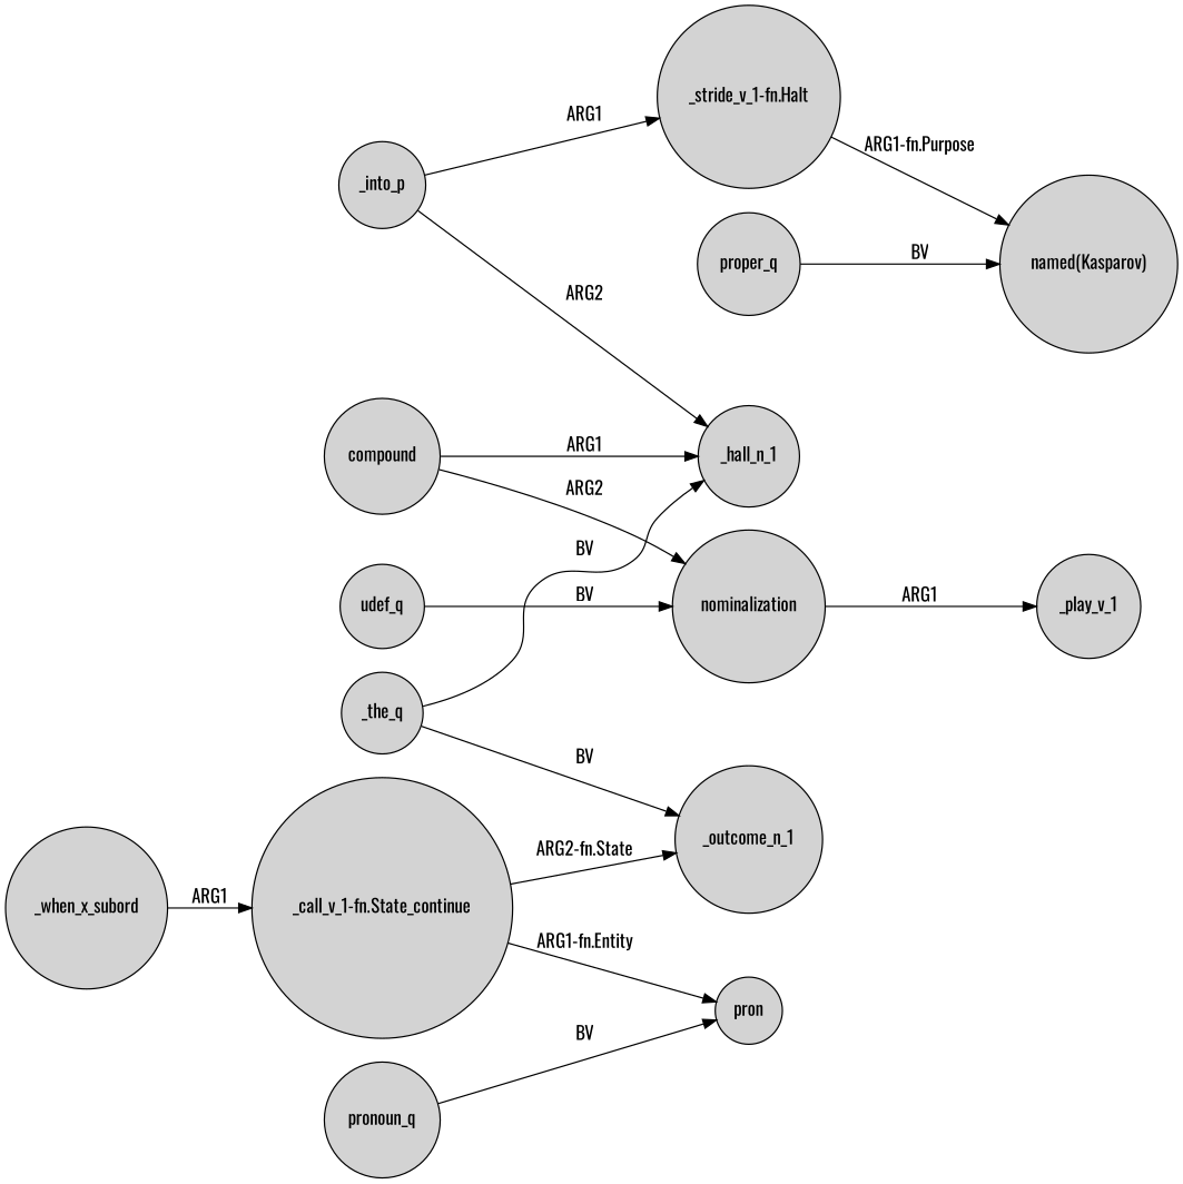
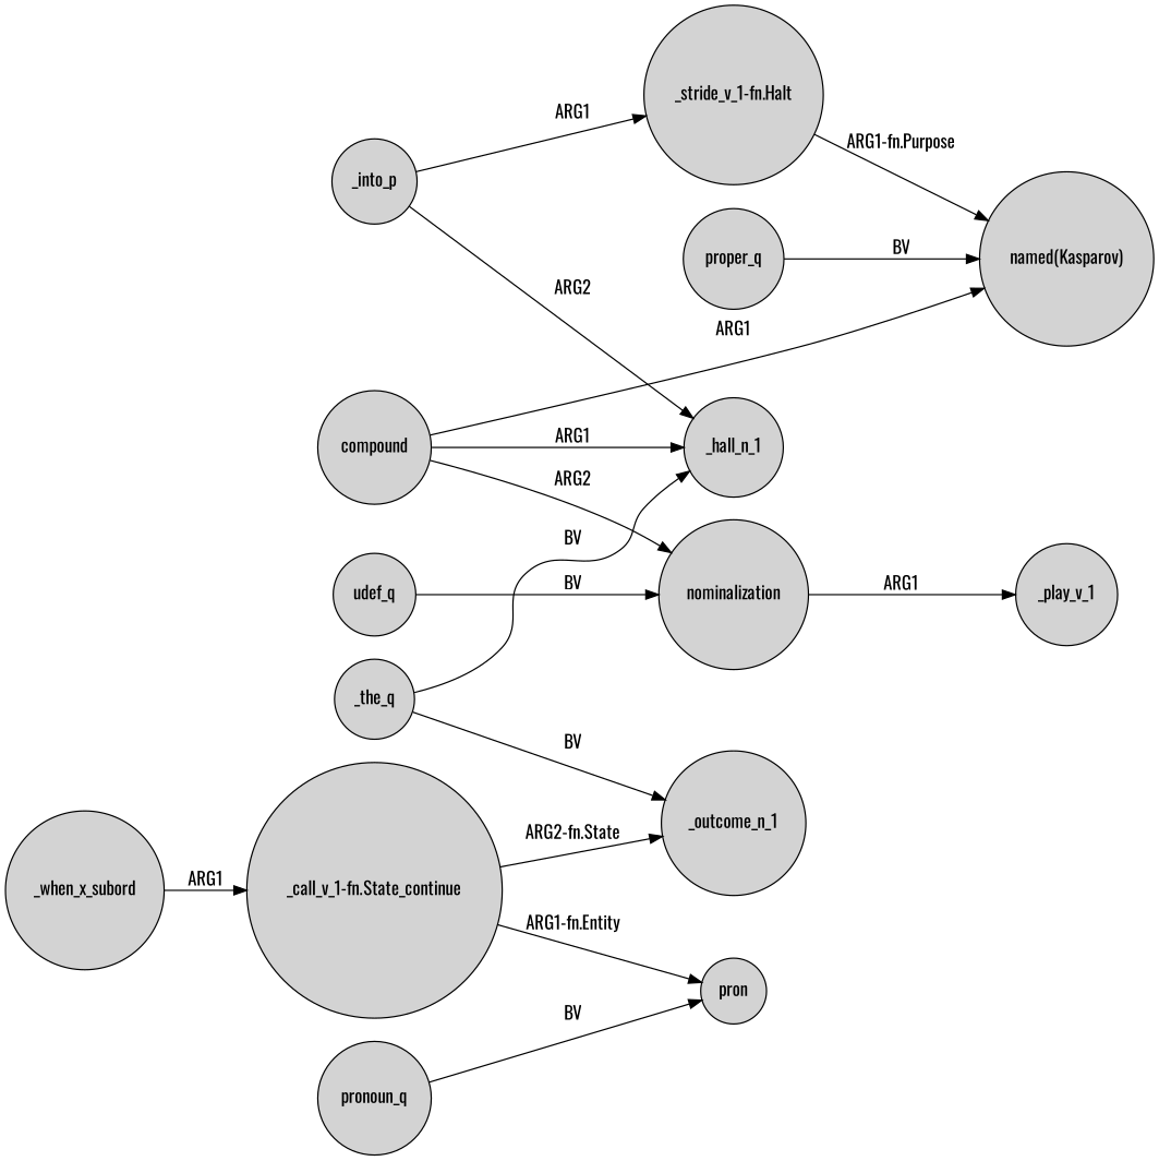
  digraph {
    fontname=Oswald
    rankdir=LR
    node [fontname=Oswald shape=circle style=filled]
    edge [fontname=Oswald]
    _into_p
    "_stride_v_1-fn.Halt"
    _hall_n_1
    "named(Kasparov)"
    _the_q
    _outcome_n_1
    proper_q
    "_call_v_1-fn.State_continue"
    pron
    compound
    nominalization
    _play_v_1
    udef_q
    _when_x_subord
    pronoun_q
    _into_p -> "_stride_v_1-fn.Halt" [label=ARG1]
    _into_p -> _hall_n_1 [label=ARG2]
    "_stride_v_1-fn.Halt" -> "named(Kasparov)" [label="ARG1-fn.Purpose"]
    _the_q -> _hall_n_1 [label=BV]
    _the_q -> _outcome_n_1 [label=BV]
    proper_q -> "named(Kasparov)" [label=BV]
    "_call_v_1-fn.State_continue" -> _outcome_n_1 [label="ARG2-fn.State"]
    "_call_v_1-fn.State_continue" -> pron [label="ARG1-fn.Entity"]
    compound -> _hall_n_1 [label=ARG1]
+   compound -> "named(Kasparov)" [label=ARG1]
    compound -> nominalization [label=ARG2]
    nominalization -> _play_v_1 [label=ARG1]
    udef_q -> nominalization [label=BV]
    _when_x_subord -> "_call_v_1-fn.State_continue" [label=ARG1]
    pronoun_q -> pron [label=BV]
  }
